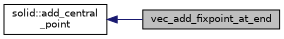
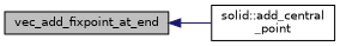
  digraph {
    rankdir=LR
    node [color=black fontname=Helvetica fontsize=10 shape=record style=filled]
    n1 [fillcolor=grey75 fontcolor=black height=0.2 label=vec_add_fixpoint_at_end width=0.4]
    n2 [fillcolor=white height=0.2 label="solid::add_central\l_point" width=0.4]
-   n2 -> n1 [color=midnightblue dir=back fontname=Helvetica fontsize=10 labelfontname=Helvetica labelfontsize=10 style=solid]
+   n1 -> n2 [color=midnightblue dir=back fontname=Helvetica fontsize=10 labelfontname=Helvetica labelfontsize=10 style=solid]
  }
